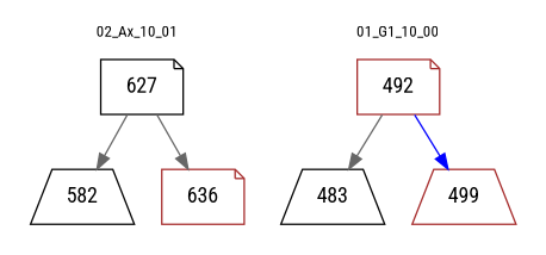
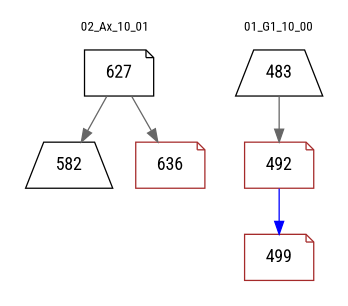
  digraph {
    fontname="Roboto Condensed"
    node [color=black fontname="Roboto Condensed" shape=note]
    edge [color=gray40 fontname="Roboto Condensed"]
    n1 [label=627]
    n2 [label=582 shape=trapezium]
    n3 [color=brown label=636]
    n4 [color=brown label=492]
    n5 [label=483 shape=trapezium]
-   n6 [color=brown label=499 shape=trapezium]
+   n6 [color=brown label=499]
    subgraph cluster_1 {
      color=white
      fontsize=10
      label="02_Ax_10_01"
      n1
      n2
      n3
    }
    subgraph cluster_2 {
      color=white
      fontsize=10
      label="01_G1_10_00"
      n4
      n5
      n6
    }
    n1 -> n2
    n1 -> n3
-   n4 -> n5
+   n5 -> n4
    n4 -> n6 [color=blue]
  }
